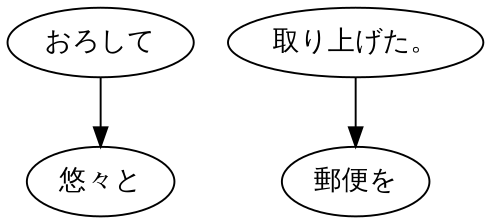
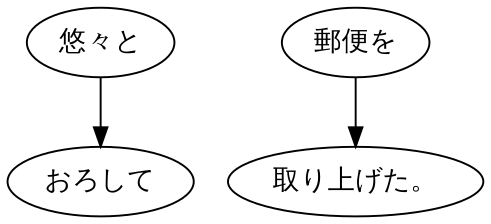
  digraph {
    fontname="Roboto Mono"
    node [fontname="Roboto Mono"]
    edge [fontname="Roboto Mono"]
    n1 [label="悠々と"]
    n2 [label="おろして"]
    n3 [label="取り上げた。"]
    n4 [label="郵便を"]
-   n2 -> n1
-   n3 -> n4
+   n1 -> n2
+   n4 -> n3
  }
